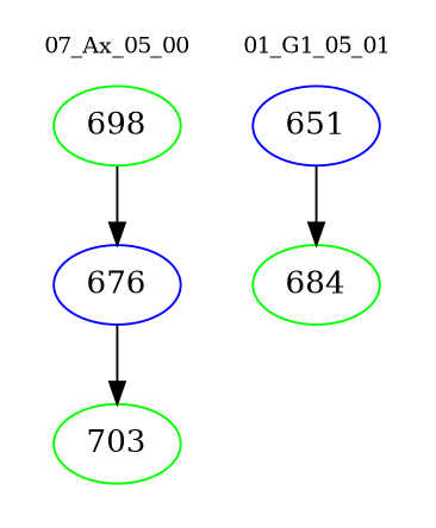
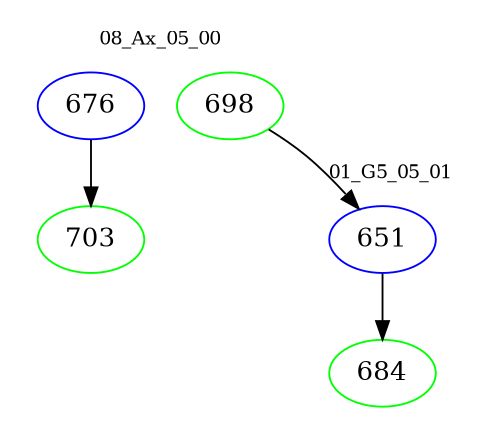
  digraph {
    node [color=green]
    edge [color=black]
    n1 [label=698]
    n2 [color=blue label=676]
    n3 [label=703]
    n4 [color=blue label=651]
    n5 [label=684]
    subgraph cluster_1 {
      color=white
      fontsize=10
-     label="07_Ax_05_00"
+     label="08_Ax_05_00"
      n1
      n2
      n3
    }
    subgraph cluster_2 {
      color=white
      fontsize=10
-     label="01_G1_05_01"
+     label="01_G5_05_01"
      n4
      n5
    }
-   n1 -> n2
+   n1 -> n4
    n2 -> n3
    n4 -> n5
  }
